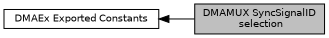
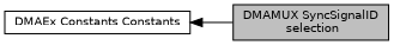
  digraph {
    rankdir=LR
    node [color=black fontname=Helvetica fontsize=10 shape=box style=filled]
    n1 [fillcolor=grey75 fontcolor=black height=0.2 label="DMAMUX SyncSignalID\l selection" width=0.4]
-   n2 [fillcolor=white height=0.2 label="DMAEx Exported Constants" width=0.4]
+   n2 [fillcolor=white height=0.2 label="DMAEx Constants Constants" width=0.4]
    n2 -> n1 [dir=back fontname=Helvetica fontsize=10 labelfontname=Helvetica labelfontsize=10 shape=plaintext style=solid]
  }
